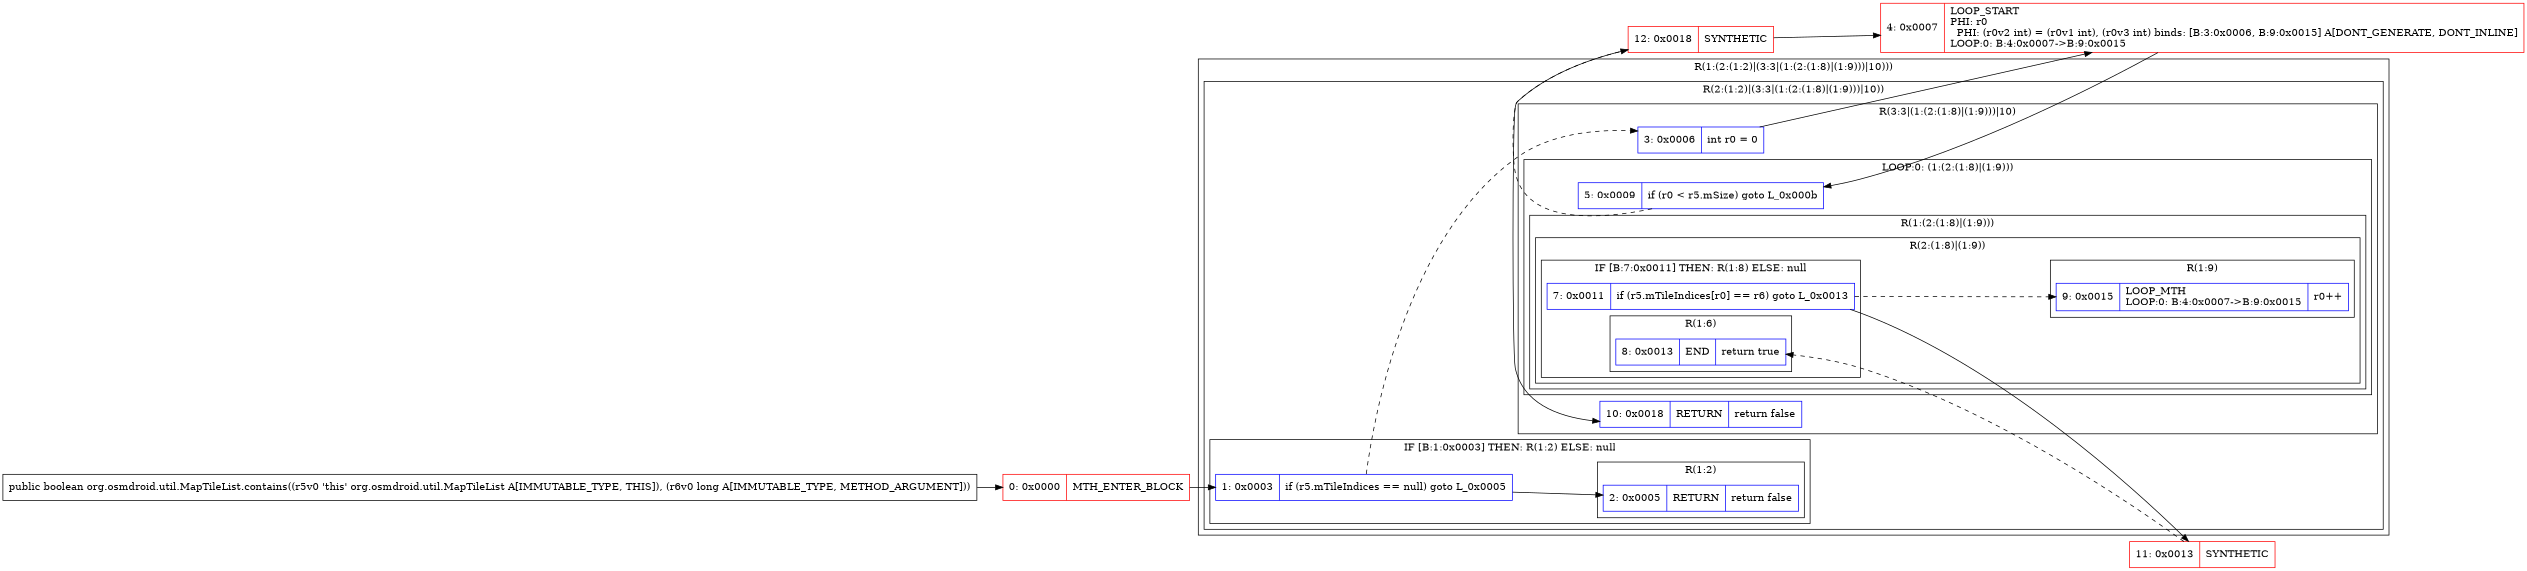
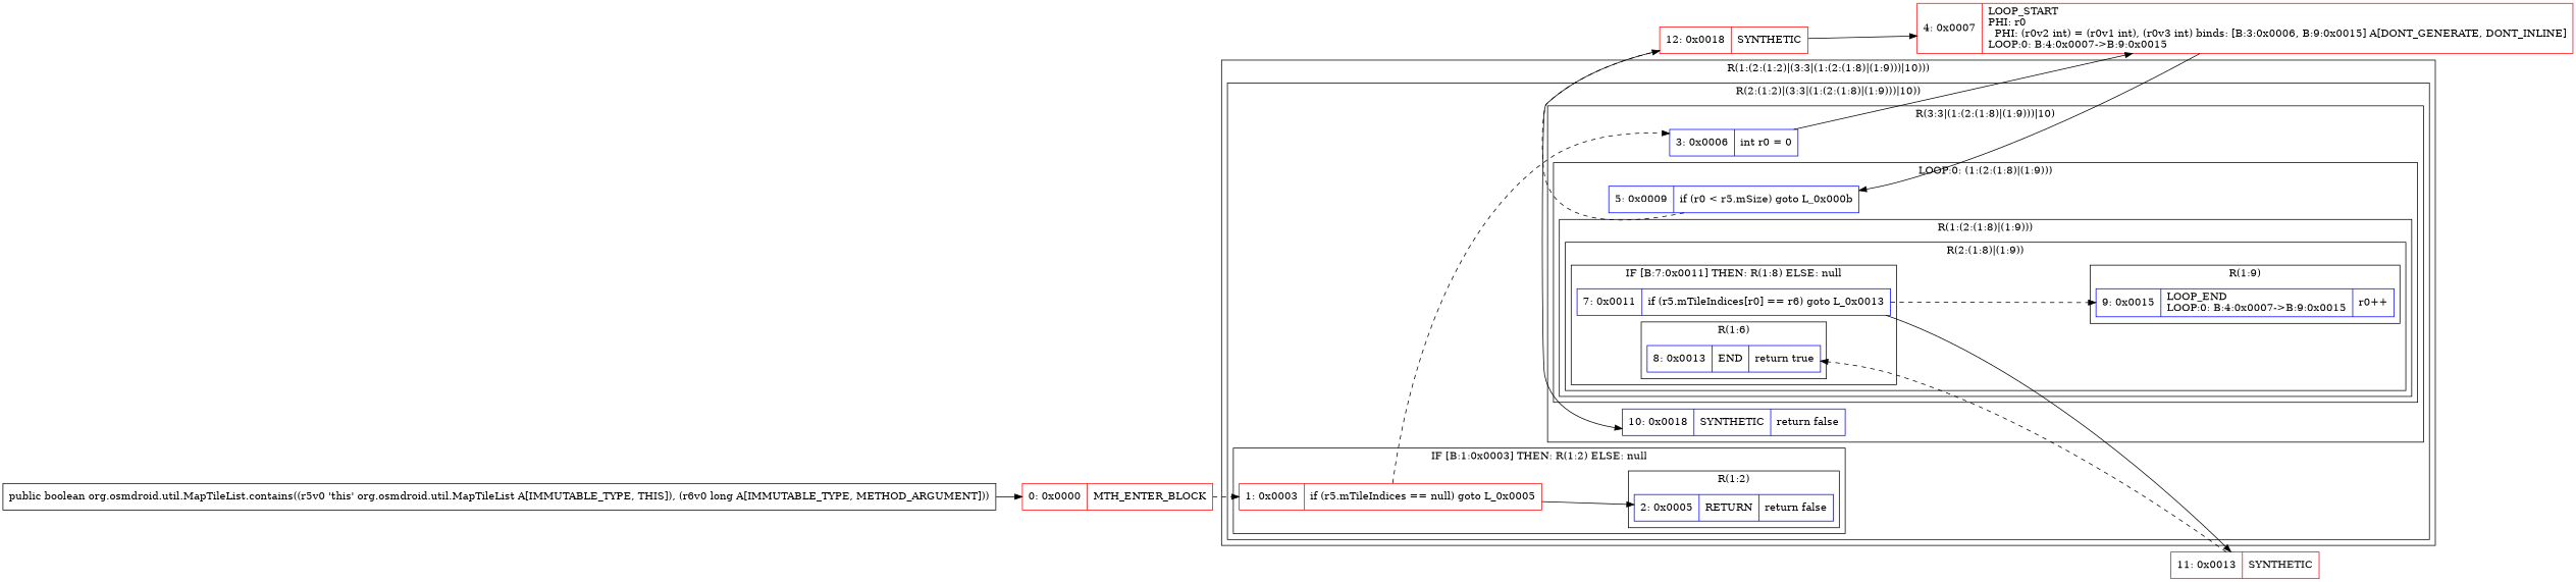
  digraph {
    rankdir=LR
    node [color=blue shape=record]
    n1 [label="{2\:\ 0x0005|RETURN\l|return false\l}"]
-   n2 [label="{1\:\ 0x0003|if (r5.mTileIndices == null) goto L_0x0005\l}"]
+   n2 [color=red label="{1\:\ 0x0003|if (r5.mTileIndices == null) goto L_0x0005\l}"]
    n3 [label="{8\:\ 0x0013|END\l|return true\l}"]
    n4 [label="{7\:\ 0x0011|if (r5.mTileIndices[r0] == r6) goto L_0x0013\l}"]
-   n5 [label="{9\:\ 0x0015|LOOP_MTH\lLOOP:0: B:4:0x0007\-\>B:9:0x0015\l|r0++\l}"]
+   n5 [label="{9\:\ 0x0015|LOOP_END\lLOOP:0: B:4:0x0007\-\>B:9:0x0015\l|r0++\l}"]
    n6 [label="{5\:\ 0x0009|if (r0 \< r5.mSize) goto L_0x000b\l}"]
    n7 [label="{3\:\ 0x0006|int r0 = 0\l}"]
-   n8 [label="{10\:\ 0x0018|RETURN\l|return false\l}"]
+   n8 [label="{10\:\ 0x0018|SYNTHETIC\l|return false\l}"]
    n9 [color=red label="{11\:\ 0x0013|SYNTHETIC\l}"]
    n10 [color=red label="{12\:\ 0x0018|SYNTHETIC\l}"]
    n11 [color=red label="{4\:\ 0x0007|LOOP_START\lPHI: r0 \l  PHI: (r0v2 int) = (r0v1 int), (r0v3 int) binds: [B:3:0x0006, B:9:0x0015] A[DONT_GENERATE, DONT_INLINE]\lLOOP:0: B:4:0x0007\-\>B:9:0x0015\l}"]
    n12 [color=red label="{0\:\ 0x0000|MTH_ENTER_BLOCK\l}"]
    n13 [label="{public boolean org.osmdroid.util.MapTileList.contains((r5v0 'this' org.osmdroid.util.MapTileList A[IMMUTABLE_TYPE, THIS]), (r6v0 long A[IMMUTABLE_TYPE, METHOD_ARGUMENT])) }" color=""]
    subgraph cluster_1 {
      label="R(1:(2:(1:2)|(3:3|(1:(2:(1:8)|(1:9)))|10)))"
      subgraph cluster_2 {
        label="R(2:(1:2)|(3:3|(1:(2:(1:8)|(1:9)))|10))"
        subgraph cluster_3 {
          label="IF [B:1:0x0003] THEN: R(1:2) ELSE: null"
          n2
          subgraph cluster_4 {
            label="R(1:2)"
            n1
          }
        }
        subgraph cluster_5 {
          label="R(3:3|(1:(2:(1:8)|(1:9)))|10)"
          n7
          n8
          subgraph cluster_6 {
            label="LOOP:0: (1:(2:(1:8)|(1:9)))"
            n6
            subgraph cluster_7 {
              label="R(1:(2:(1:8)|(1:9)))"
              subgraph cluster_8 {
                label="R(2:(1:8)|(1:9))"
                subgraph cluster_9 {
                  label="IF [B:7:0x0011] THEN: R(1:8) ELSE: null"
                  n4
                  subgraph cluster_10 {
                    label="R(1:6)"
                    n3
                  }
                }
                subgraph cluster_11 {
                  label="R(1:9)"
                  n5
                }
              }
            }
          }
        }
      }
    }
    n2 -> n1
    n2 -> n7 [style=dashed]
    n4 -> n5 [style=dashed]
    n4 -> n9
    n6 -> n10 [style=dashed]
    n7 -> n11
    n9 -> n3 [style=dashed]
    n10 -> n8
    n10 -> n11
    n11 -> n6
-   n12 -> n2
+   n12 -> n2 [style=dashed]
    n13 -> n12
  }
